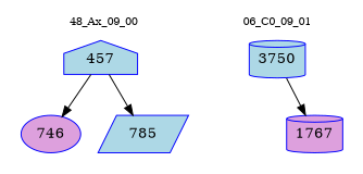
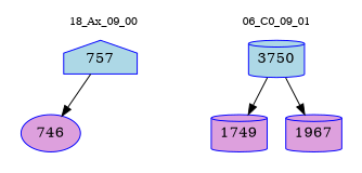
  digraph {
    node [color=blue fillcolor=lightblue shape=cylinder style=filled]
    edge [color=black]
-   n1 [label=457 shape=house]
+   n1 [label=757 shape=house]
    n2 [fillcolor=plum label=746 shape=ellipse]
-   n3 [label=785 shape=parallelogram]
    n4 [label=3750]
-   n6 [fillcolor=plum label=1767]
+   n5 [fillcolor=plum label=1749]
+   n6 [fillcolor=plum label=1967]
    subgraph cluster_1 {
      color=white
      fontsize=10
-     label="48_Ax_09_00"
+     label="18_Ax_09_00"
      n1
      n2
-     n3
    }
    subgraph cluster_2 {
      color=white
      fontsize=10
      label="06_C0_09_01"
      n4
+     n5
      n6
    }
    n1 -> n2
-   n1 -> n3
+   n4 -> n5
    n4 -> n6
  }
